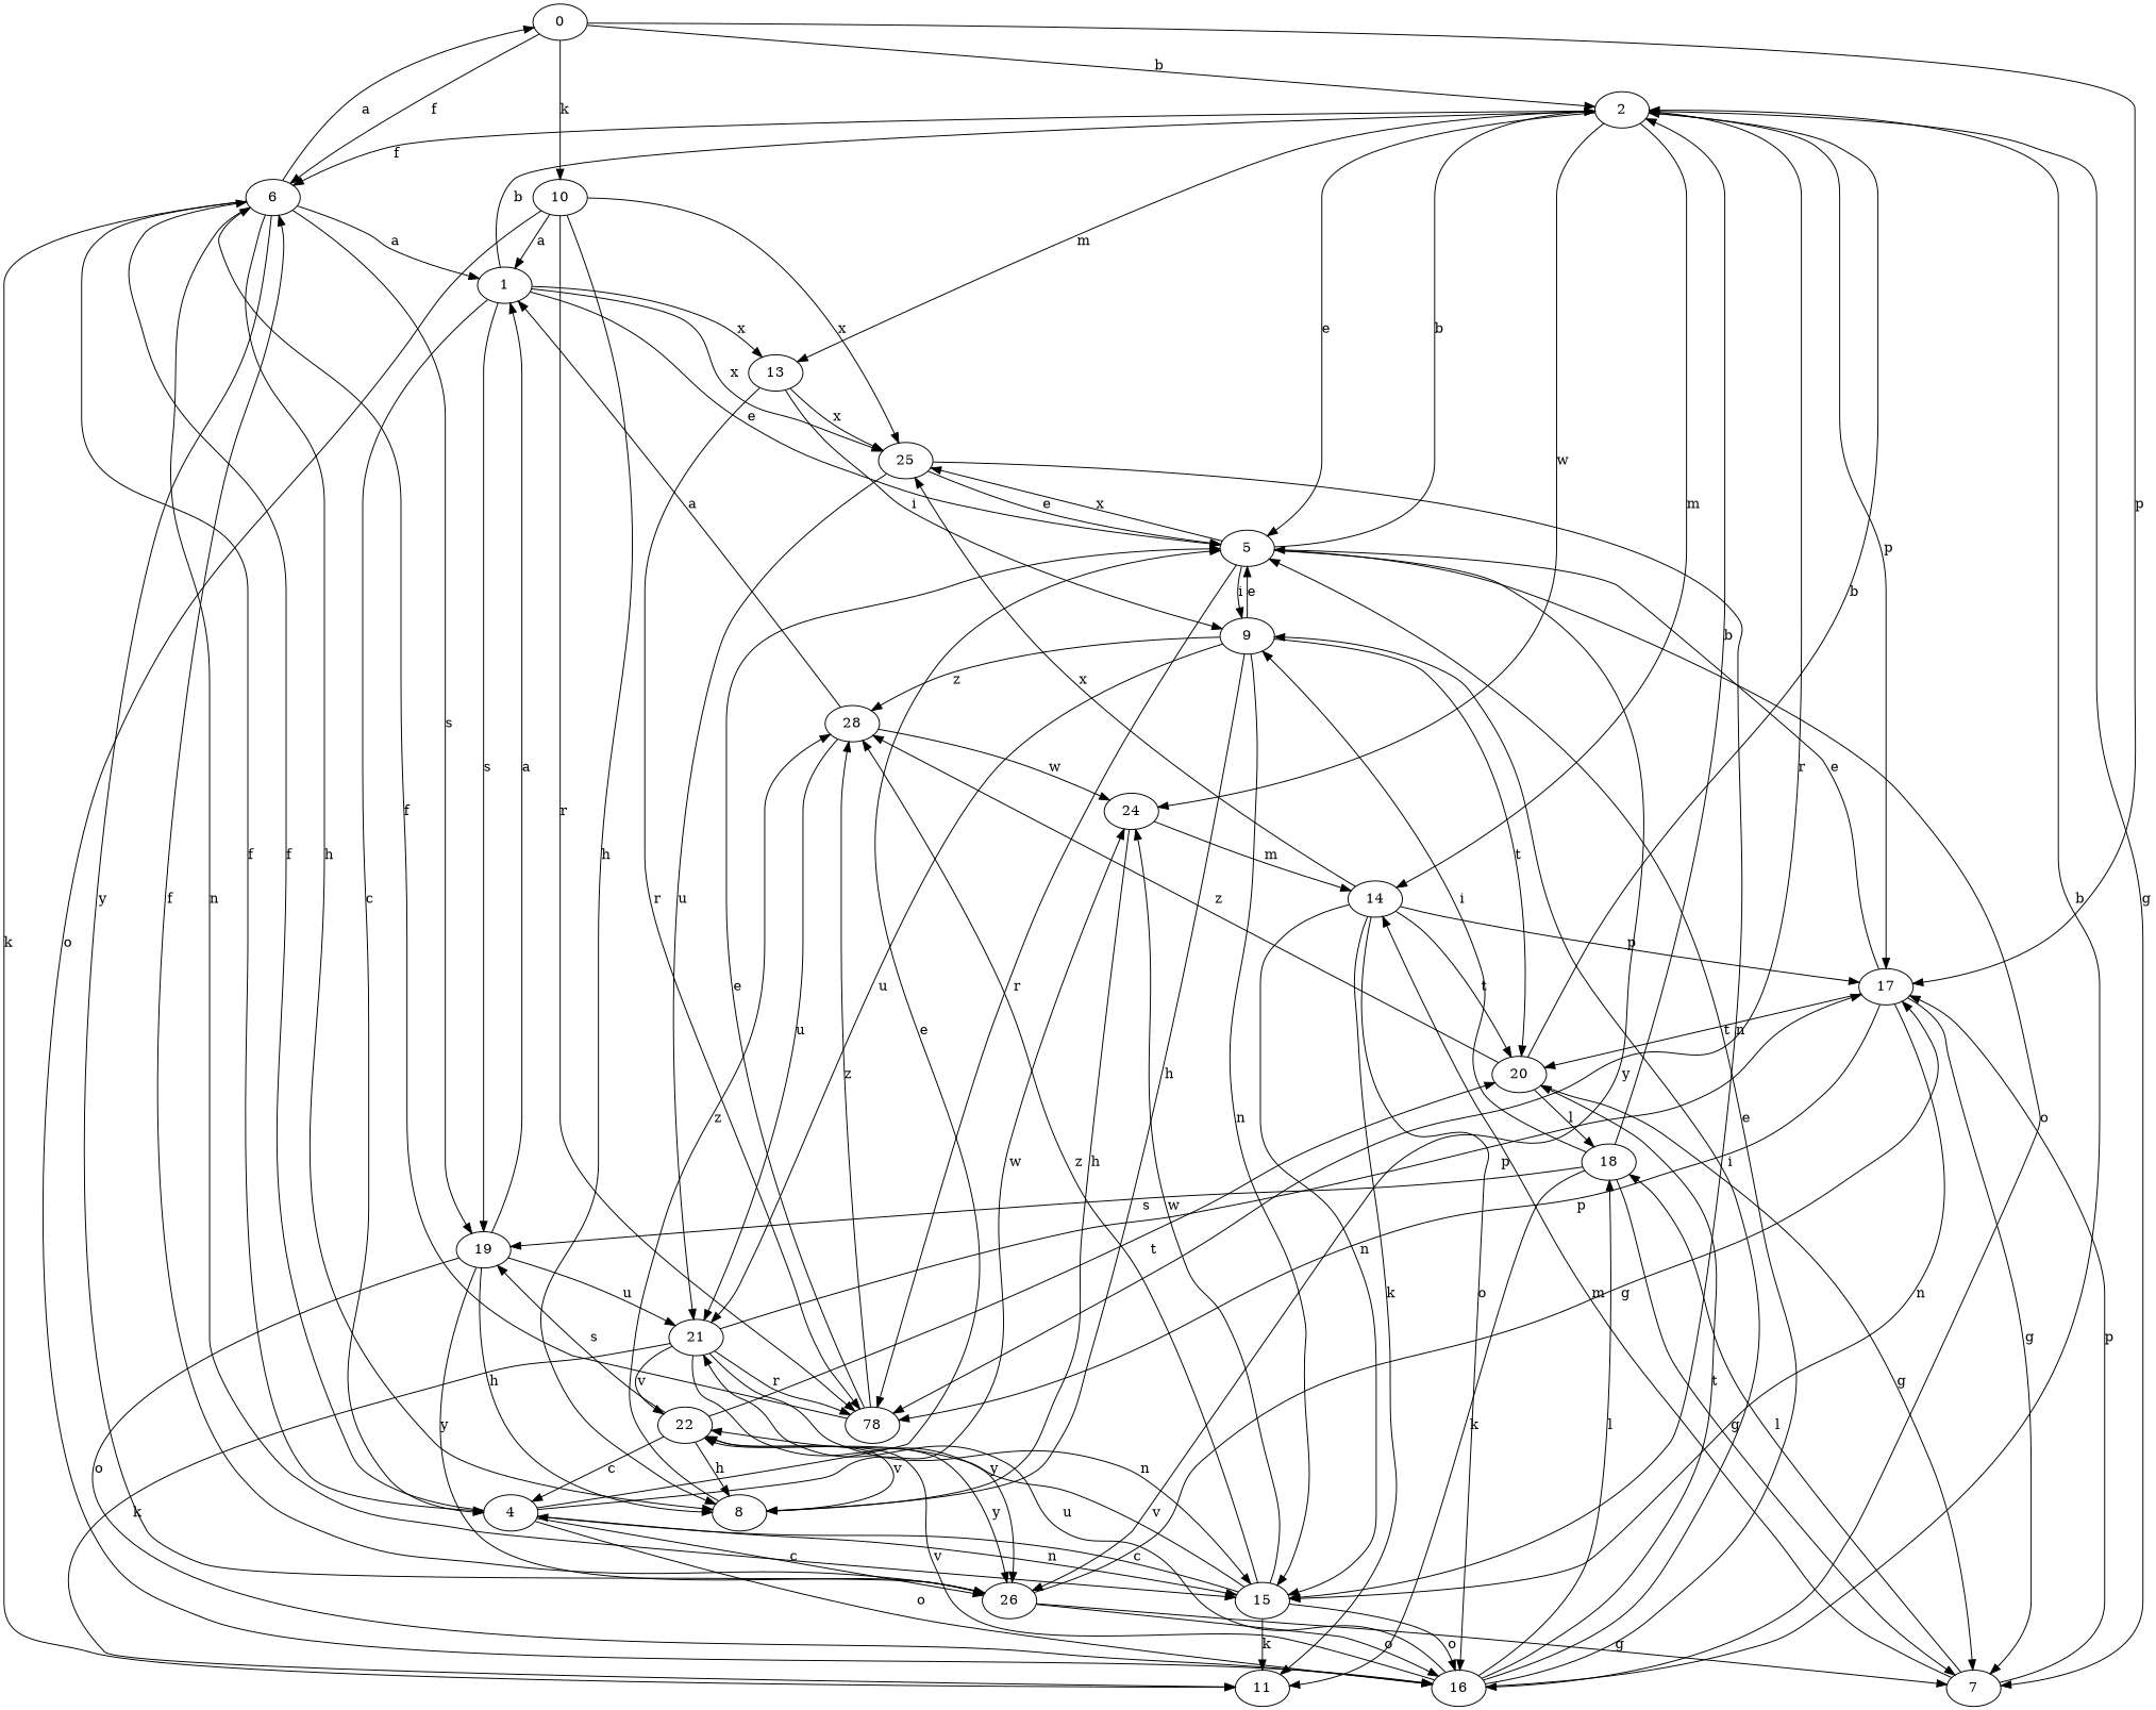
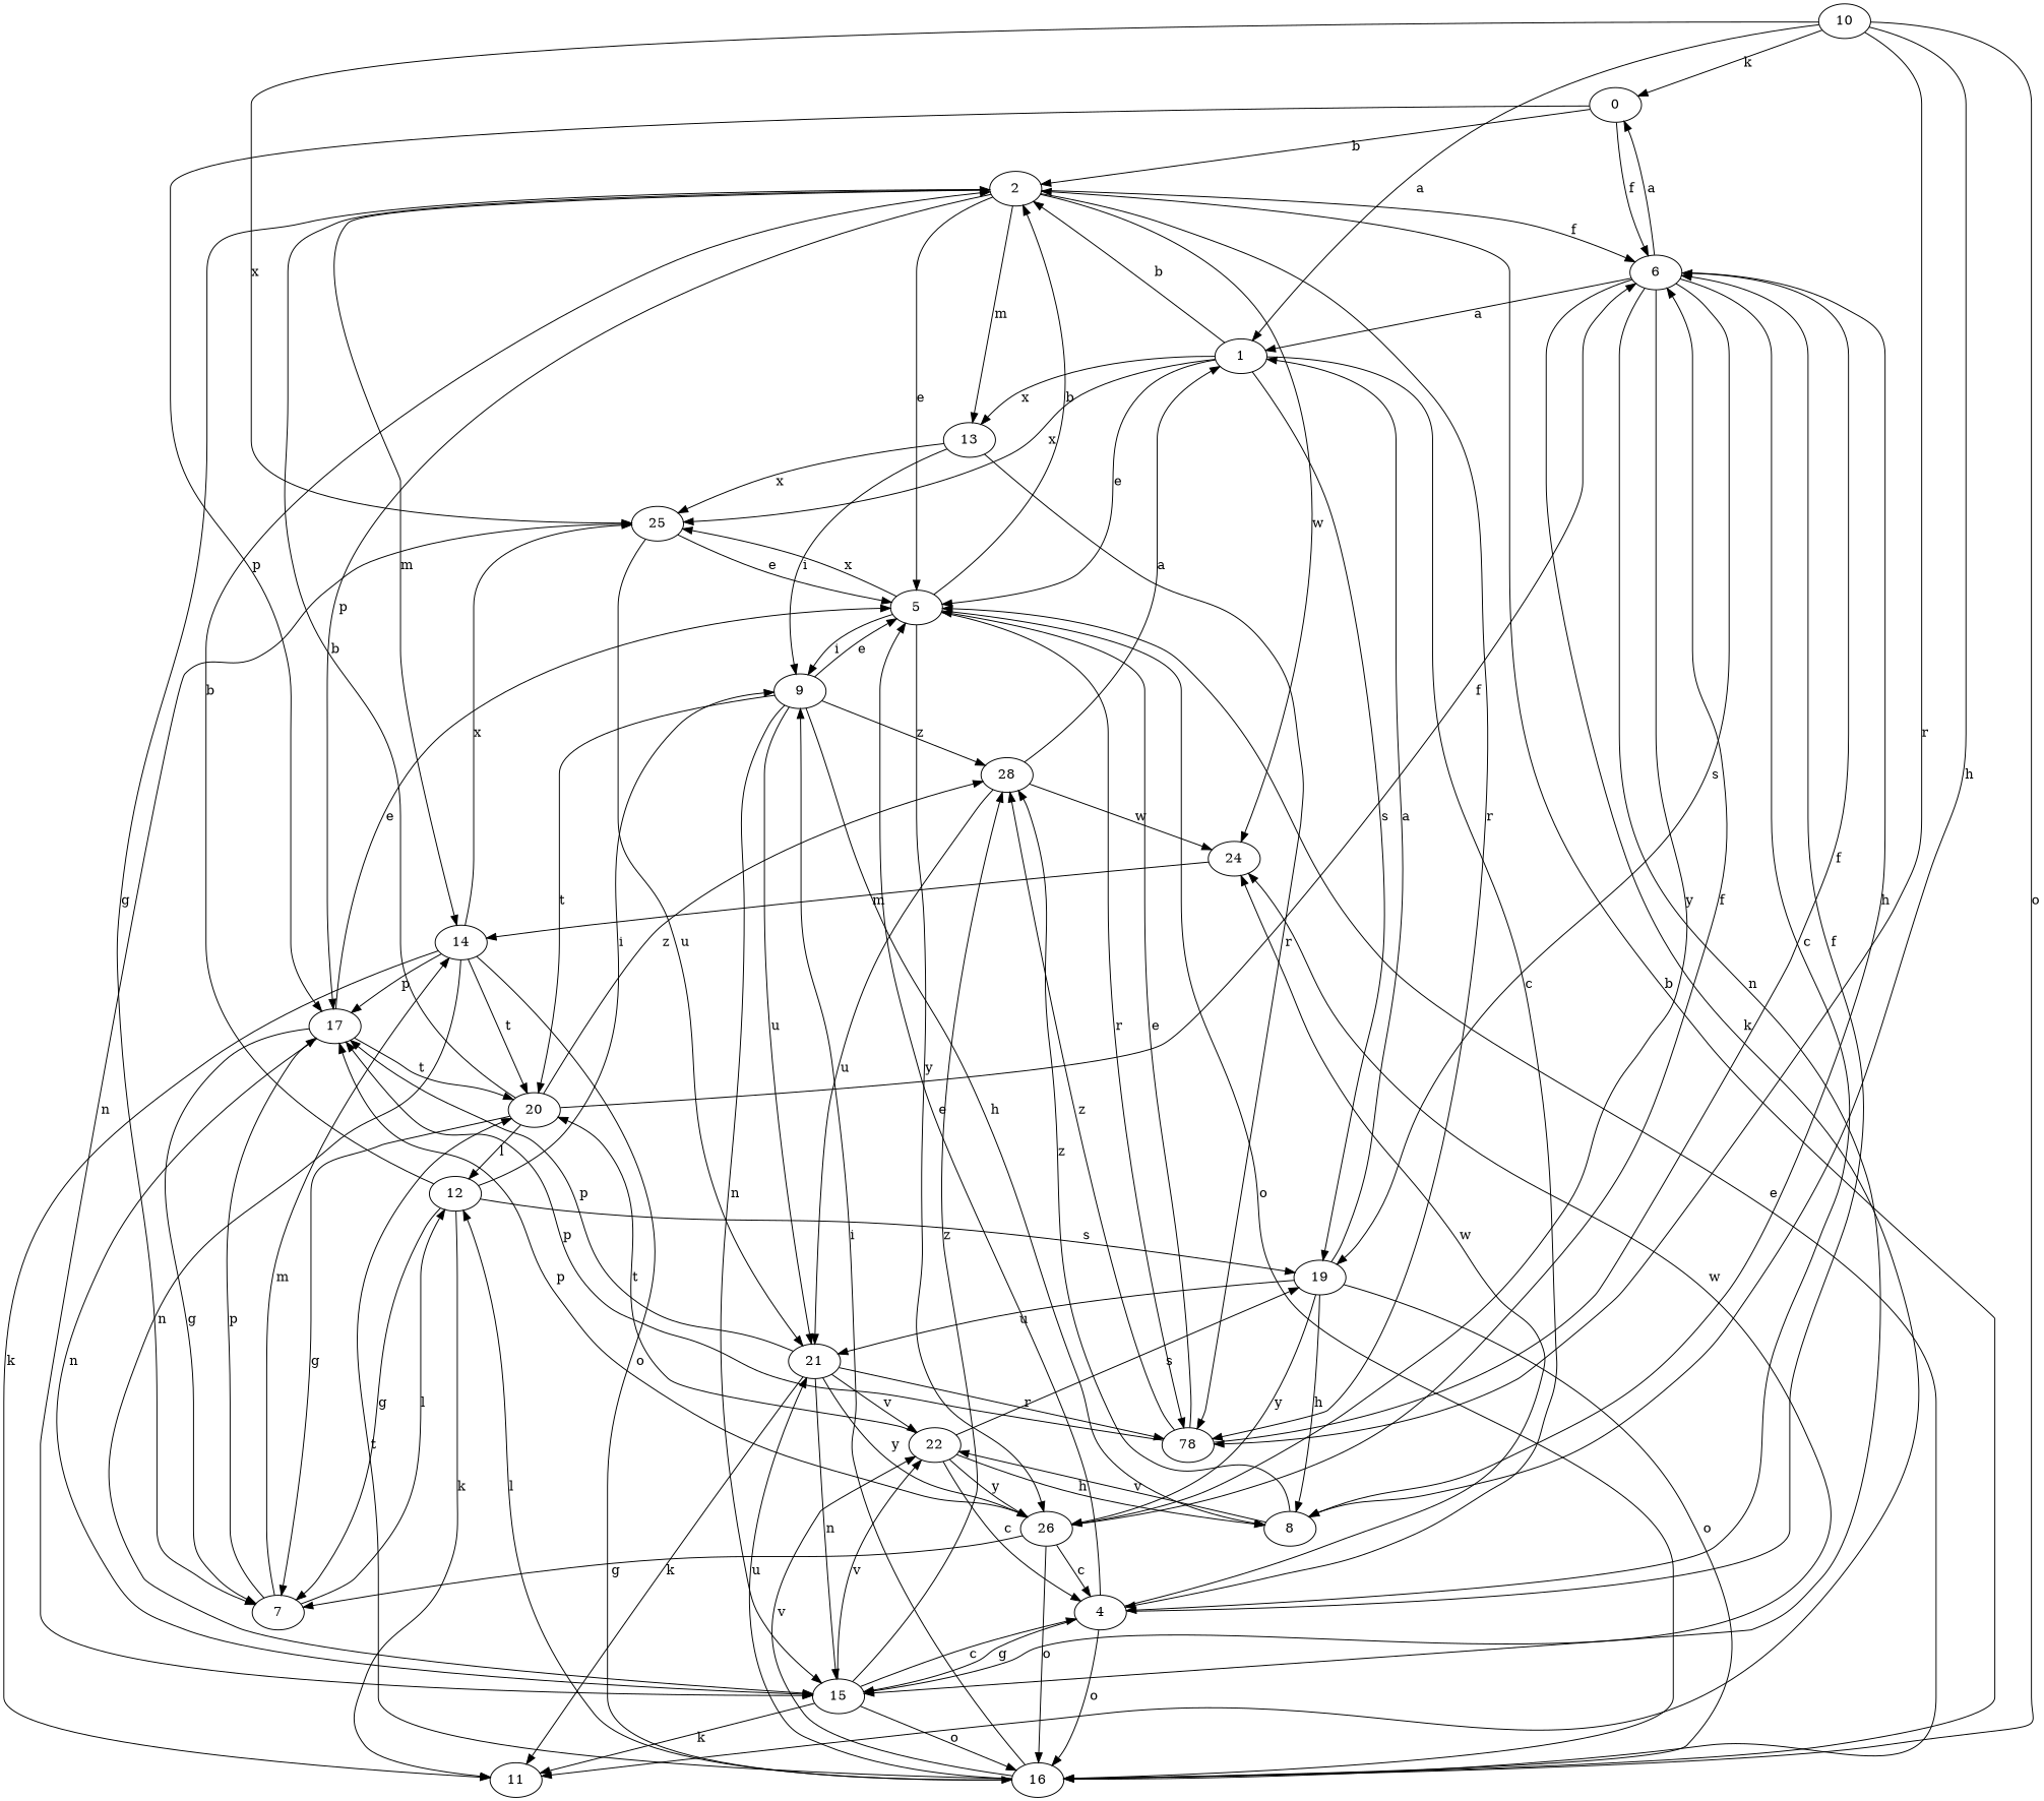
  strict digraph {
    0
    2
    6
    10
    17
    5
    13
    7
    14
    n10 [label=78]
    24
    1
    4
    19
    15
    26
    8
    11
    25
    16
    20
    9
    21
-   12 [label=18]
+   12
    22
    28
    0 -> 2 [label=b]
    0 -> 6 [label=f]
-   0 -> 10 [label=k]
+   10 -> 0 [label=k]
    0 -> 17 [label=p]
    2 -> 6 [label=f]
    2 -> 17 [label=p]
    2 -> 5 [label=e]
    2 -> 13 [label=m]
    2 -> 7 [label=g]
    2 -> 14 [label=m]
    2 -> n10 [label=r]
    2 -> 24 [label=w]
    6 -> 0 [label=a]
    6 -> 1 [label=a]
-   6 -> 4 [label=f]
+   6 -> 4 [label=c]
    6 -> 19 [label=s]
    6 -> 15 [label=n]
    6 -> 26 [label=y]
    6 -> 8 [label=h]
    6 -> 11 [label=k]
    10 -> n10 [label=r]
    10 -> 1 [label=a]
    10 -> 8 [label=h]
    10 -> 25 [label=x]
    10 -> 16 [label=o]
    17 -> 5 [label=e]
    17 -> 7 [label=g]
    17 -> 15 [label=n]
    17 -> 20 [label=t]
    5 -> 2 [label=b]
    5 -> n10 [label=r]
    5 -> 26 [label=y]
    5 -> 25 [label=x]
    5 -> 16 [label=o]
    5 -> 9 [label=i]
    13 -> n10 [label=r]
    13 -> 25 [label=x]
    13 -> 9 [label=i]
    7 -> 17 [label=p]
    7 -> 14 [label=m]
    7 -> 12 [label=l]
    14 -> 17 [label=p]
    14 -> 15 [label=n]
    14 -> 11 [label=k]
    14 -> 25 [label=x]
    14 -> 16 [label=o]
    14 -> 20 [label=t]
    n10 -> 6 [label=f]
-   17 -> n10 [label=p]
+   n10 -> 17 [label=p]
    n10 -> 5 [label=e]
    n10 -> 28 [label=z]
    24 -> 14 [label=m]
-   24 -> 8 [label=h]
    1 -> 2 [label=b]
    1 -> 5 [label=e]
    1 -> 13 [label=x]
    1 -> 4 [label=c]
    1 -> 19 [label=s]
    1 -> 25 [label=x]
    4 -> 6 [label=f]
    4 -> 5 [label=e]
    4 -> 24 [label=w]
-   4 -> 15 [label=n]
+   4 -> 15 [label=g]
    4 -> 16 [label=o]
    19 -> 1 [label=a]
    19 -> 26 [label=y]
    19 -> 8 [label=h]
    19 -> 16 [label=o]
    19 -> 21 [label=u]
    15 -> 24 [label=w]
    15 -> 4 [label=c]
    15 -> 11 [label=k]
    15 -> 16 [label=o]
    15 -> 22 [label=v]
    15 -> 28 [label=z]
    26 -> 6 [label=f]
-   26 -> 17 [label=g]
+   26 -> 17 [label=p]
    26 -> 7 [label=g]
-   4 -> 26 [label=c]
+   26 -> 4 [label=c]
    26 -> 16 [label=o]
    8 -> 22 [label=v]
    8 -> 28 [label=z]
    25 -> 5 [label=e]
    25 -> 15 [label=n]
    25 -> 21 [label=u]
    16 -> 2 [label=b]
    16 -> 5 [label=e]
    16 -> 20 [label=t]
    16 -> 9 [label=i]
    16 -> 21 [label=u]
    16 -> 12 [label=l]
    16 -> 22 [label=v]
    20 -> 2 [label=b]
+   20 -> 6 [label=f]
    20 -> 7 [label=g]
    20 -> 12 [label=l]
    20 -> 28 [label=z]
    9 -> 5 [label=e]
    9 -> 15 [label=n]
    9 -> 8 [label=h]
    9 -> 20 [label=t]
    9 -> 21 [label=u]
    9 -> 28 [label=z]
    21 -> 17 [label=p]
    21 -> n10 [label=r]
    21 -> 15 [label=n]
    21 -> 26 [label=y]
    21 -> 11 [label=k]
    21 -> 22 [label=v]
    12 -> 2 [label=b]
    12 -> 7 [label=g]
    12 -> 19 [label=s]
    12 -> 11 [label=k]
    12 -> 9 [label=i]
    22 -> 4 [label=c]
    22 -> 19 [label=s]
    22 -> 26 [label=y]
    22 -> 8 [label=h]
    22 -> 20 [label=t]
    28 -> 24 [label=w]
    28 -> 1 [label=a]
    28 -> 21 [label=u]
  }
